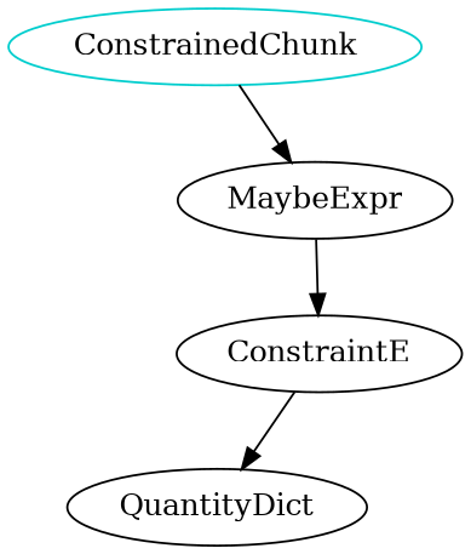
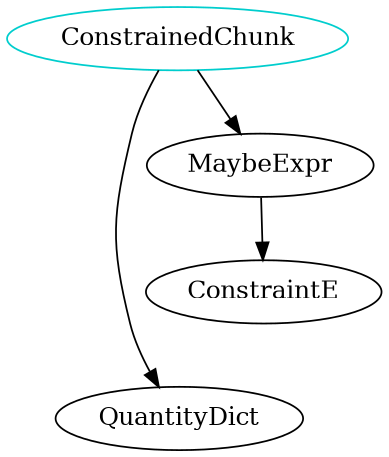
  digraph {
    n1 [color=cyan3 label=ConstrainedChunk shape=oval]
    QuantityDict
    MaybeExpr
    ConstraintE
-   ConstraintE -> QuantityDict
+   n1 -> QuantityDict
    n1 -> MaybeExpr
    MaybeExpr -> ConstraintE
  }
